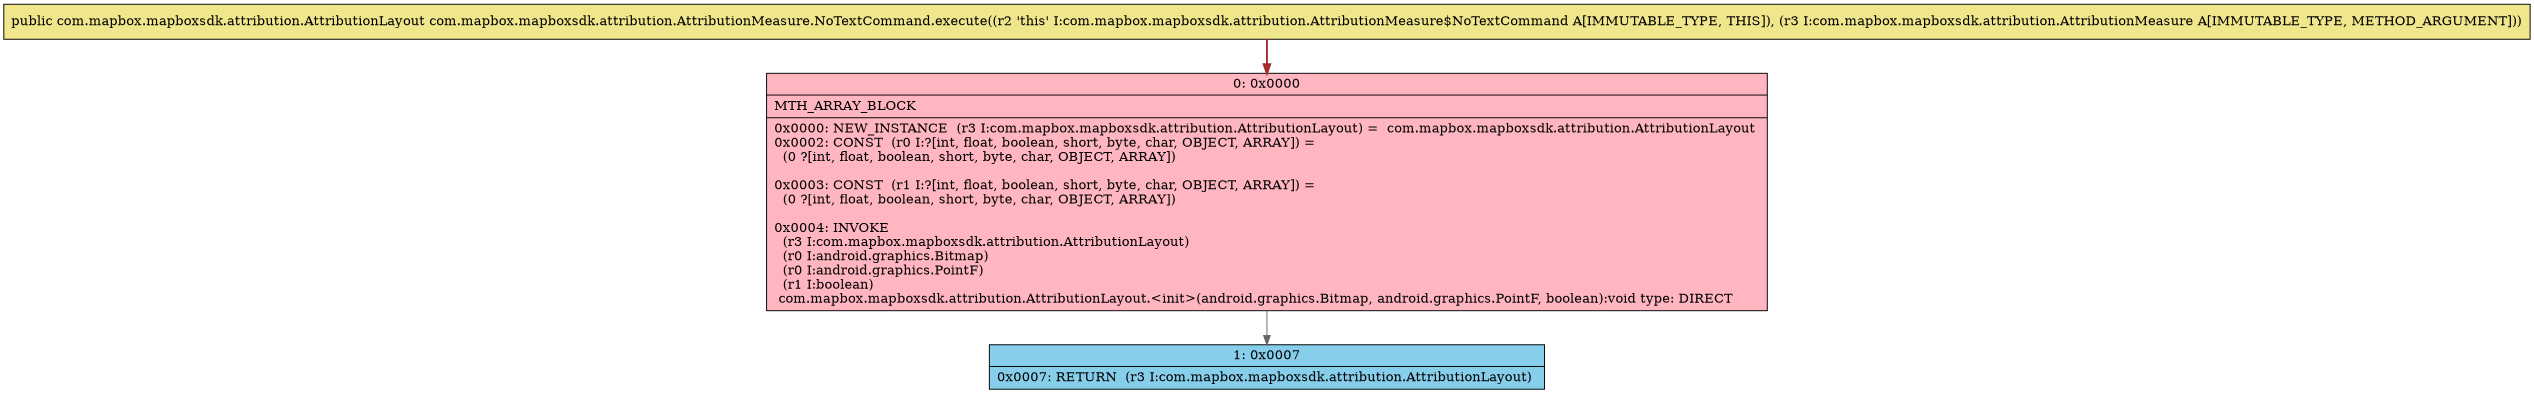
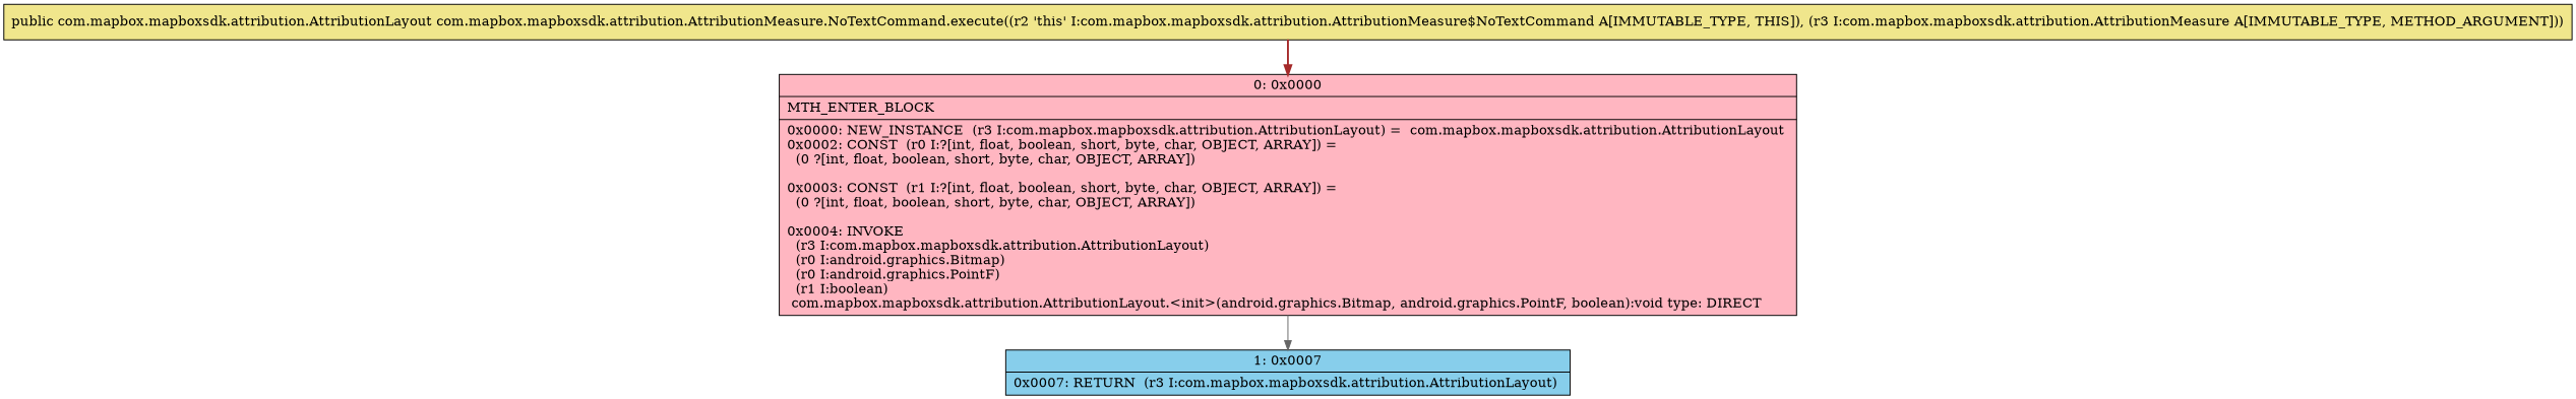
  digraph {
    node [shape=record style=filled]
-   n1 [label="{0\:\ 0x0000|MTH_ARRAY_BLOCK\l|0x0000: NEW_INSTANCE  (r3 I:com.mapbox.mapboxsdk.attribution.AttributionLayout) =  com.mapbox.mapboxsdk.attribution.AttributionLayout \l0x0002: CONST  (r0 I:?[int, float, boolean, short, byte, char, OBJECT, ARRAY]) = \l  (0 ?[int, float, boolean, short, byte, char, OBJECT, ARRAY])\l \l0x0003: CONST  (r1 I:?[int, float, boolean, short, byte, char, OBJECT, ARRAY]) = \l  (0 ?[int, float, boolean, short, byte, char, OBJECT, ARRAY])\l \l0x0004: INVOKE  \l  (r3 I:com.mapbox.mapboxsdk.attribution.AttributionLayout)\l  (r0 I:android.graphics.Bitmap)\l  (r0 I:android.graphics.PointF)\l  (r1 I:boolean)\l com.mapbox.mapboxsdk.attribution.AttributionLayout.\<init\>(android.graphics.Bitmap, android.graphics.PointF, boolean):void type: DIRECT \l}" fillcolor=lightpink]
+   n1 [label="{0\:\ 0x0000|MTH_ENTER_BLOCK\l|0x0000: NEW_INSTANCE  (r3 I:com.mapbox.mapboxsdk.attribution.AttributionLayout) =  com.mapbox.mapboxsdk.attribution.AttributionLayout \l0x0002: CONST  (r0 I:?[int, float, boolean, short, byte, char, OBJECT, ARRAY]) = \l  (0 ?[int, float, boolean, short, byte, char, OBJECT, ARRAY])\l \l0x0003: CONST  (r1 I:?[int, float, boolean, short, byte, char, OBJECT, ARRAY]) = \l  (0 ?[int, float, boolean, short, byte, char, OBJECT, ARRAY])\l \l0x0004: INVOKE  \l  (r3 I:com.mapbox.mapboxsdk.attribution.AttributionLayout)\l  (r0 I:android.graphics.Bitmap)\l  (r0 I:android.graphics.PointF)\l  (r1 I:boolean)\l com.mapbox.mapboxsdk.attribution.AttributionLayout.\<init\>(android.graphics.Bitmap, android.graphics.PointF, boolean):void type: DIRECT \l}" fillcolor=lightpink]
    n2 [label="{1\:\ 0x0007|0x0007: RETURN  (r3 I:com.mapbox.mapboxsdk.attribution.AttributionLayout) \l}" fillcolor=skyblue]
    n3 [label="{public com.mapbox.mapboxsdk.attribution.AttributionLayout com.mapbox.mapboxsdk.attribution.AttributionMeasure.NoTextCommand.execute((r2 'this' I:com.mapbox.mapboxsdk.attribution.AttributionMeasure$NoTextCommand A[IMMUTABLE_TYPE, THIS]), (r3 I:com.mapbox.mapboxsdk.attribution.AttributionMeasure A[IMMUTABLE_TYPE, METHOD_ARGUMENT])) }" fillcolor=khaki]
    n1 -> n2 [color=gray40 style=solid]
    n3 -> n1 [color=brown style=bold]
  }
